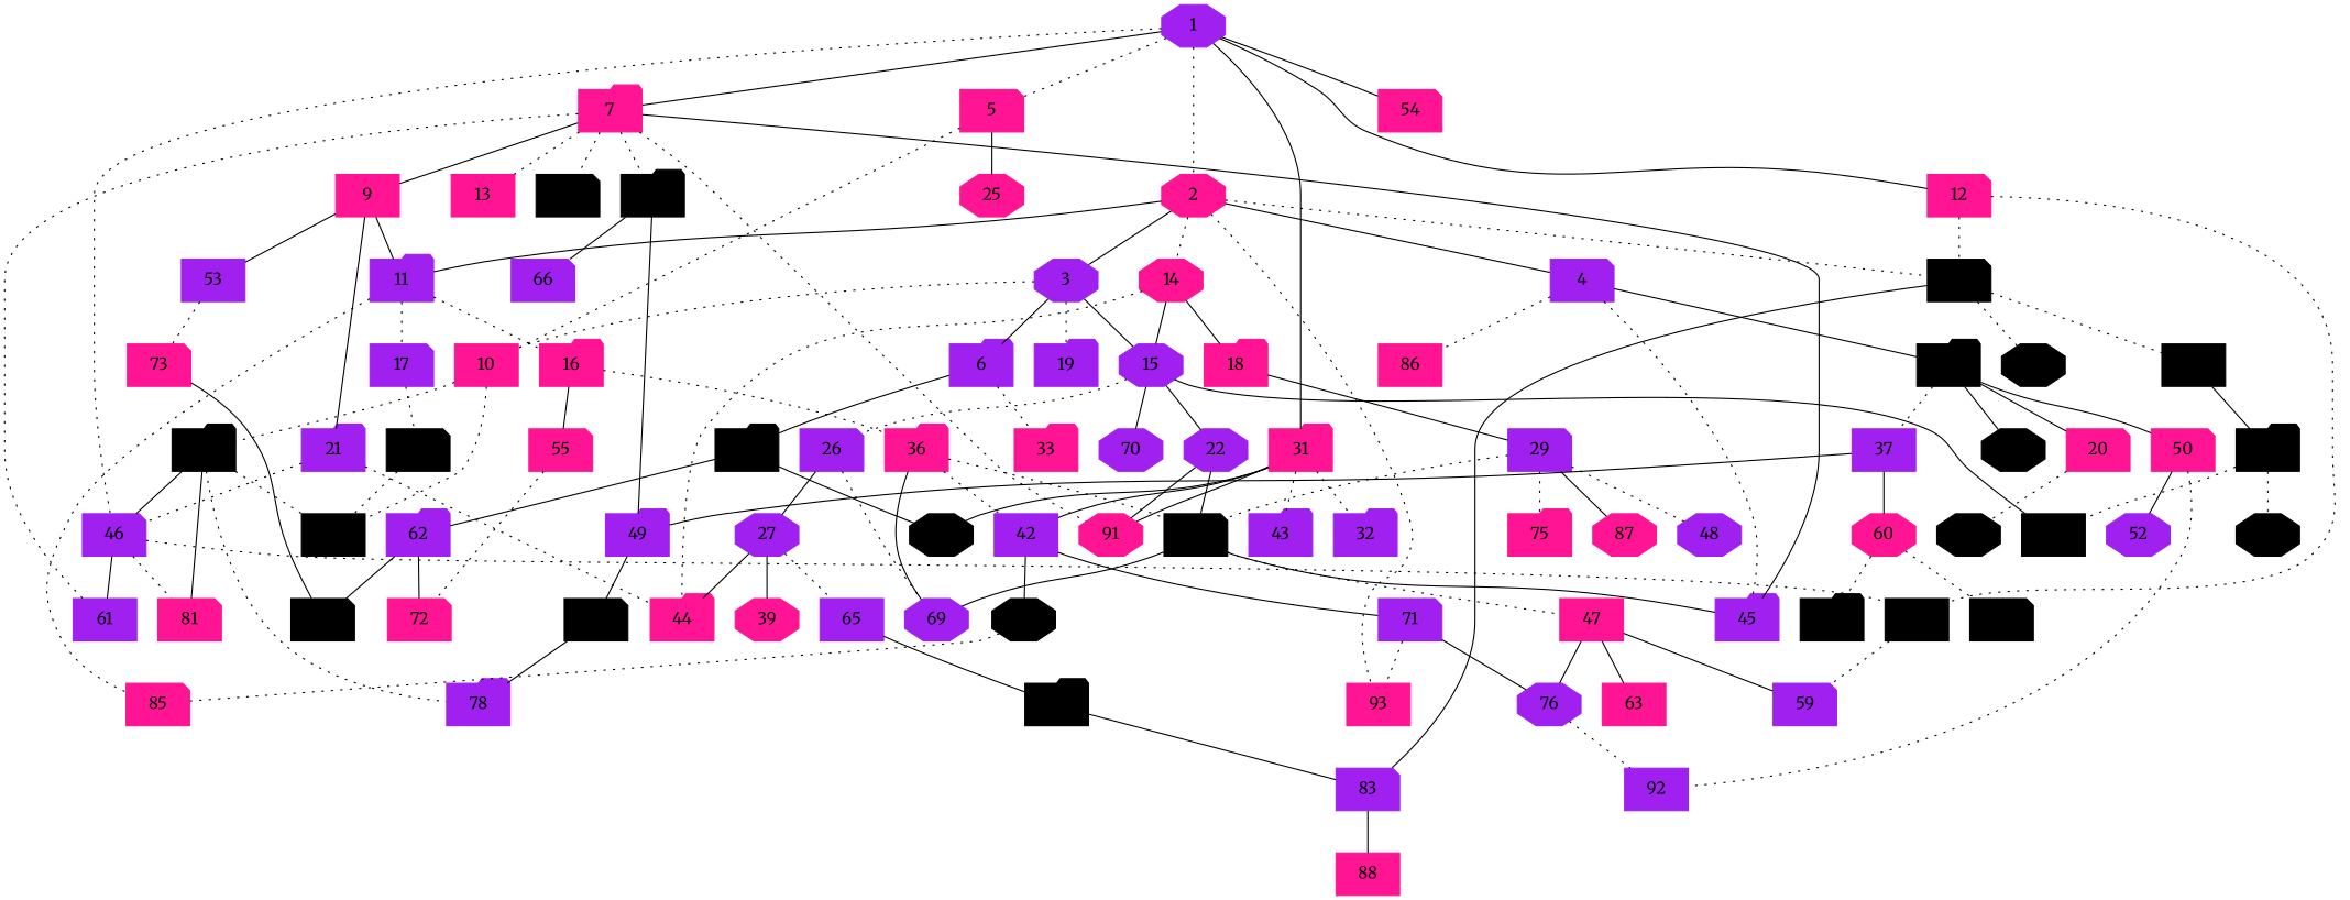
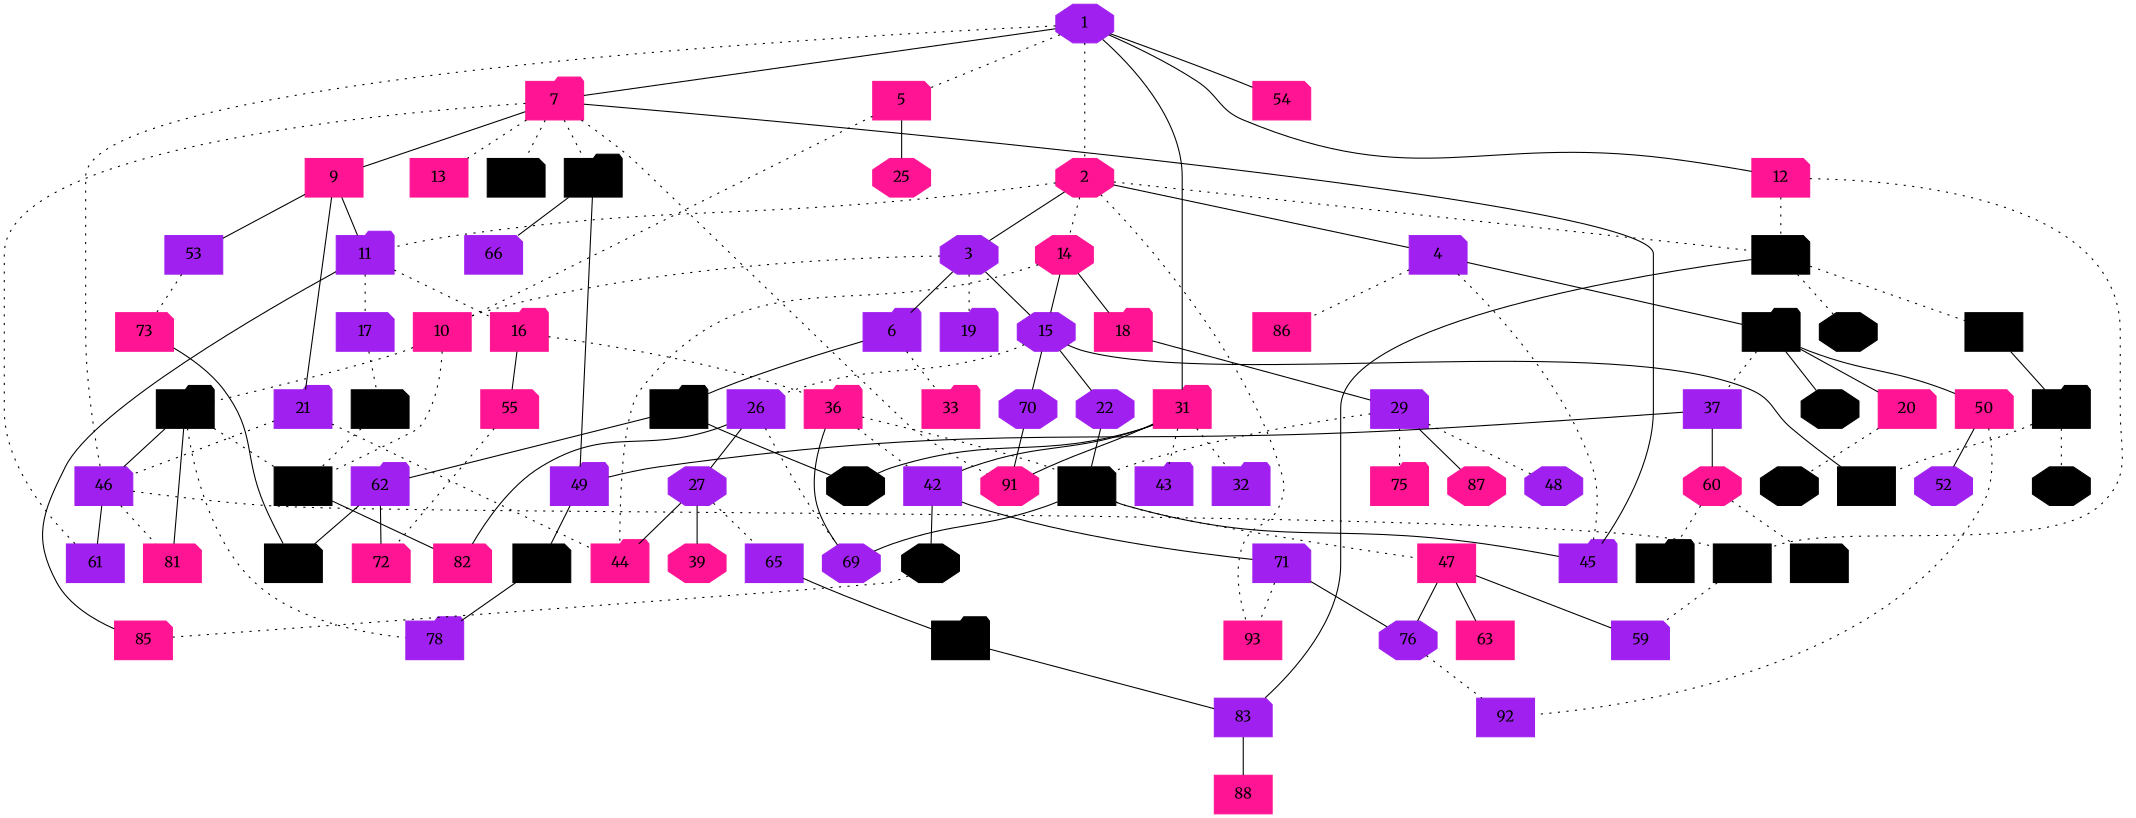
  graph {
    fontname=Merriweather
    node [color=purple fontname=Merriweather shape=note style=filled]
    edge [fontname=Merriweather style=solid]
    1 [shape=octagon]
    2 [color=deeppink shape=octagon]
    5 [color=deeppink]
    7 [color=deeppink shape=folder]
    12 [color=deeppink]
    31 [color=deeppink shape=folder]
    46
    54 [color=deeppink]
    3 [shape=octagon]
    4
    11 [shape=folder]
    14 [color=deeppink shape=octagon]
    23 [color=black]
    93 [color=deeppink shape=box]
    10 [color=deeppink shape=box]
    25 [color=deeppink shape=octagon]
    45 [shape=folder]
    9 [color=deeppink shape=box]
    13 [color=deeppink shape=box]
    35 [color=black shape=folder]
    61 [shape=box]
    80 [color=black]
    91 [color=deeppink shape=octagon]
    51 [color=black shape=box]
    32 [shape=folder]
    42 [shape=box]
    43 [shape=folder]
    90 [color=black shape=octagon]
    81 [color=deeppink]
    6 [shape=folder]
    15 [shape=octagon]
    19 [shape=folder]
    8 [color=black shape=folder]
    86 [color=deeppink shape=box]
    16 [color=deeppink shape=folder]
    17
    85 [color=deeppink]
    18 [color=deeppink shape=folder]
    44 [color=deeppink shape=folder]
    34 [color=black shape=box]
    38 [color=black shape=octagon]
    83
    33 [color=deeppink shape=folder]
    40 [color=black shape=folder]
    30 [color=black shape=folder]
    64 [color=black shape=box]
    22 [shape=octagon]
    26
    67 [color=black shape=box]
    70 [shape=octagon]
    20 [color=deeppink]
    28 [color=black shape=octagon]
    37 [shape=box]
    50 [color=deeppink]
    62 [shape=folder]
    21 [shape=folder]
    53 [shape=box]
    49 [shape=folder]
    66
    95 [color=black shape=octagon]
    60 [color=deeppink shape=octagon]
    52 [shape=octagon]
    92 [shape=box]
    73 [color=deeppink]
    78 [shape=folder]
+   82 [color=deeppink]
    36 [color=deeppink shape=folder]
    55 [color=deeppink]
    24 [color=black]
    59
    29
    41 [color=black]
    27 [shape=octagon]
    69 [shape=octagon]
    72 [color=deeppink]
    48 [shape=octagon]
    75 [color=deeppink shape=folder]
    87 [color=deeppink shape=octagon]
    47 [color=deeppink shape=box]
    57 [color=black shape=folder]
    88 [color=deeppink shape=box]
    39 [color=deeppink shape=octagon]
    65 [shape=box]
    77 [color=black shape=folder]
    56 [color=black shape=octagon]
    71
    89 [color=black shape=octagon]
    68 [color=black]
    79 [color=black shape=folder]
    94 [color=black]
    84 [color=black]
    63 [color=deeppink shape=box]
    76 [shape=octagon]
    1 -- 2 [style=dotted]
    1 -- 5 [style=dotted]
    1 -- 7
    1 -- 12
    1 -- 31
    1 -- 46 [style=dotted]
    1 -- 54
    2 -- 3
    2 -- 4
-   2 -- 11
+   2 -- 11 [style=dotted]
    2 -- 14 [style=dotted]
    2 -- 23 [style=dotted]
    2 -- 93 [style=dotted]
    5 -- 10 [style=dotted]
    5 -- 25
    7 -- 45
    7 -- 9
    7 -- 13 [style=dotted]
    7 -- 35 [style=dotted]
    7 -- 61 [style=dotted]
    7 -- 80 [style=dotted]
    7 -- 91 [style=dotted]
    12 -- 23 [style=dotted]
    12 -- 51 [style=dotted]
    31 -- 91
    31 -- 32 [style=dotted]
    31 -- 42
    31 -- 43 [style=dotted]
    31 -- 90
    46 -- 61
    46 -- 51 [style=dotted]
    46 -- 81 [style=dotted]
    3 -- 10 [style=dotted]
    3 -- 6
    3 -- 15
    3 -- 19 [style=dotted]
    4 -- 45 [style=dotted]
    4 -- 8
    4 -- 86 [style=dotted]
    11 -- 16 [style=dotted]
    11 -- 17 [style=dotted]
-   11 -- 85 [style=dotted]
+   11 -- 85
    14 -- 15
    14 -- 18
    14 -- 44 [style=dotted]
    23 -- 34 [style=dotted]
    23 -- 38 [style=dotted]
    23 -- 83
    10 -- 30 [style=dotted]
    10 -- 64 [style=dotted]
    9 -- 11
    9 -- 21
    9 -- 53
    35 -- 49
    35 -- 66
    51 -- 59 [style=dotted]
    42 -- 56
    42 -- 71
    6 -- 33 [style=dotted]
    6 -- 40
    15 -- 22
    15 -- 26 [style=dotted]
    15 -- 67
    15 -- 70
    8 -- 20
    8 -- 28
    8 -- 37 [style=dotted]
    8 -- 50
    16 -- 36 [style=dotted]
    16 -- 55
    17 -- 24 [style=dotted]
    18 -- 29
    34 -- 57
    83 -- 88
    40 -- 90
    40 -- 62
    30 -- 46
    30 -- 81
    30 -- 64 [style=dotted]
    30 -- 78 [style=dotted]
-   22 -- 91
+   64 -- 82
+   70 -- 91
    22 -- 41
+   26 -- 82
    26 -- 27
    26 -- 69 [style=dotted]
    20 -- 95 [style=dotted]
    37 -- 49
    37 -- 60
    50 -- 52
    50 -- 92 [style=dotted]
    62 -- 72
    62 -- 84
    21 -- 46 [style=dotted]
    21 -- 44 [style=dotted]
    53 -- 73 [style=dotted]
    49 -- 68
    60 -- 79 [style=dotted]
    60 -- 94 [style=dotted]
    73 -- 84
    36 -- 42 [style=dotted]
    36 -- 41 [style=dotted]
    36 -- 69
    55 -- 72 [style=dotted]
    24 -- 64 [style=dotted]
    29 -- 41 [style=dotted]
    29 -- 48 [style=dotted]
    29 -- 75 [style=dotted]
    29 -- 87
    41 -- 45
    41 -- 69
    41 -- 47 [style=dotted]
    27 -- 44
    27 -- 39
    27 -- 65 [style=dotted]
    47 -- 59
    47 -- 63
    47 -- 76
    57 -- 67 [style=dotted]
    57 -- 89 [style=dotted]
    65 -- 77
    77 -- 83
    56 -- 85 [style=dotted]
    71 -- 93 [style=dotted]
    71 -- 76
    68 -- 78
    76 -- 92 [style=dotted]
  }
